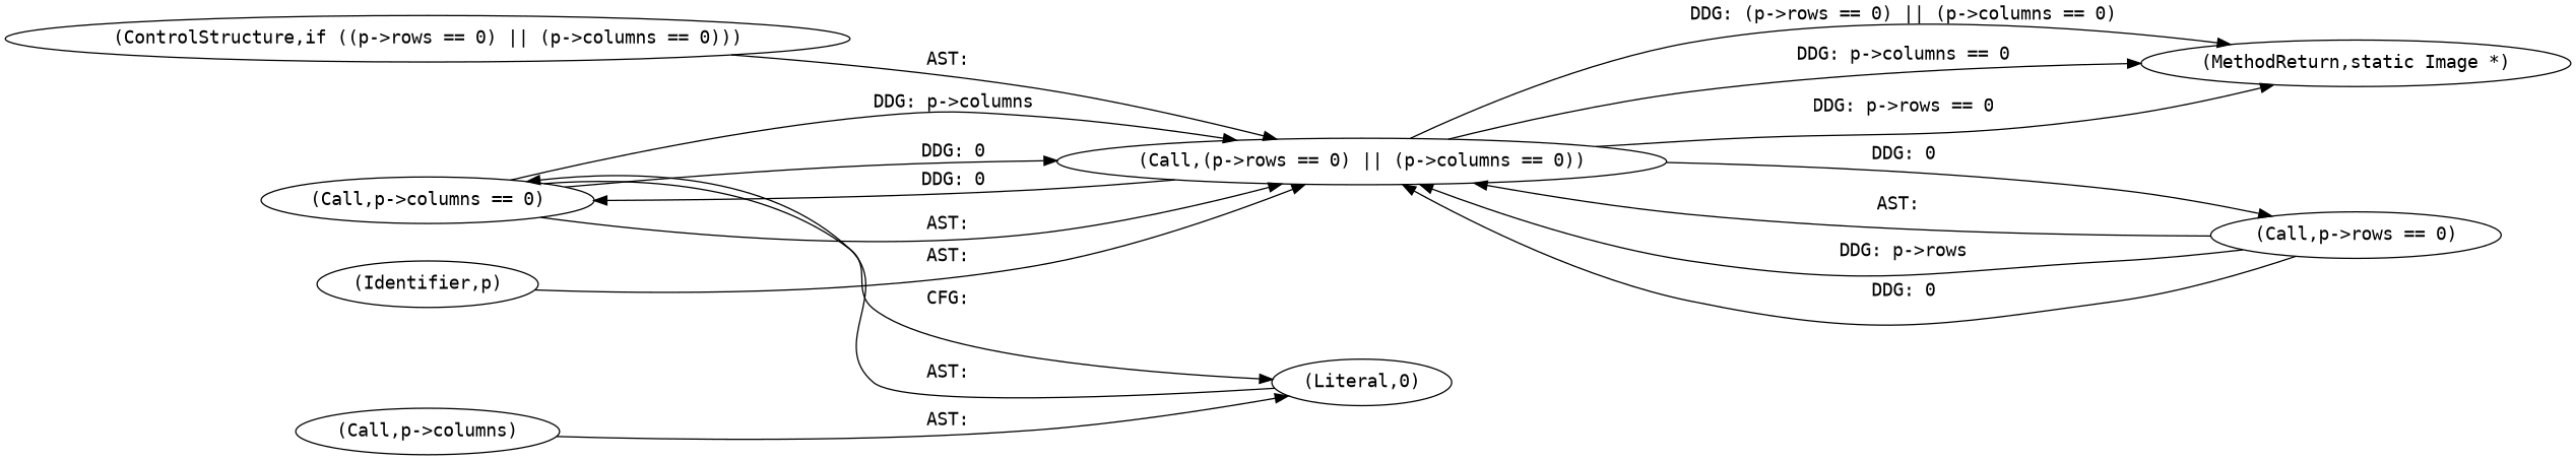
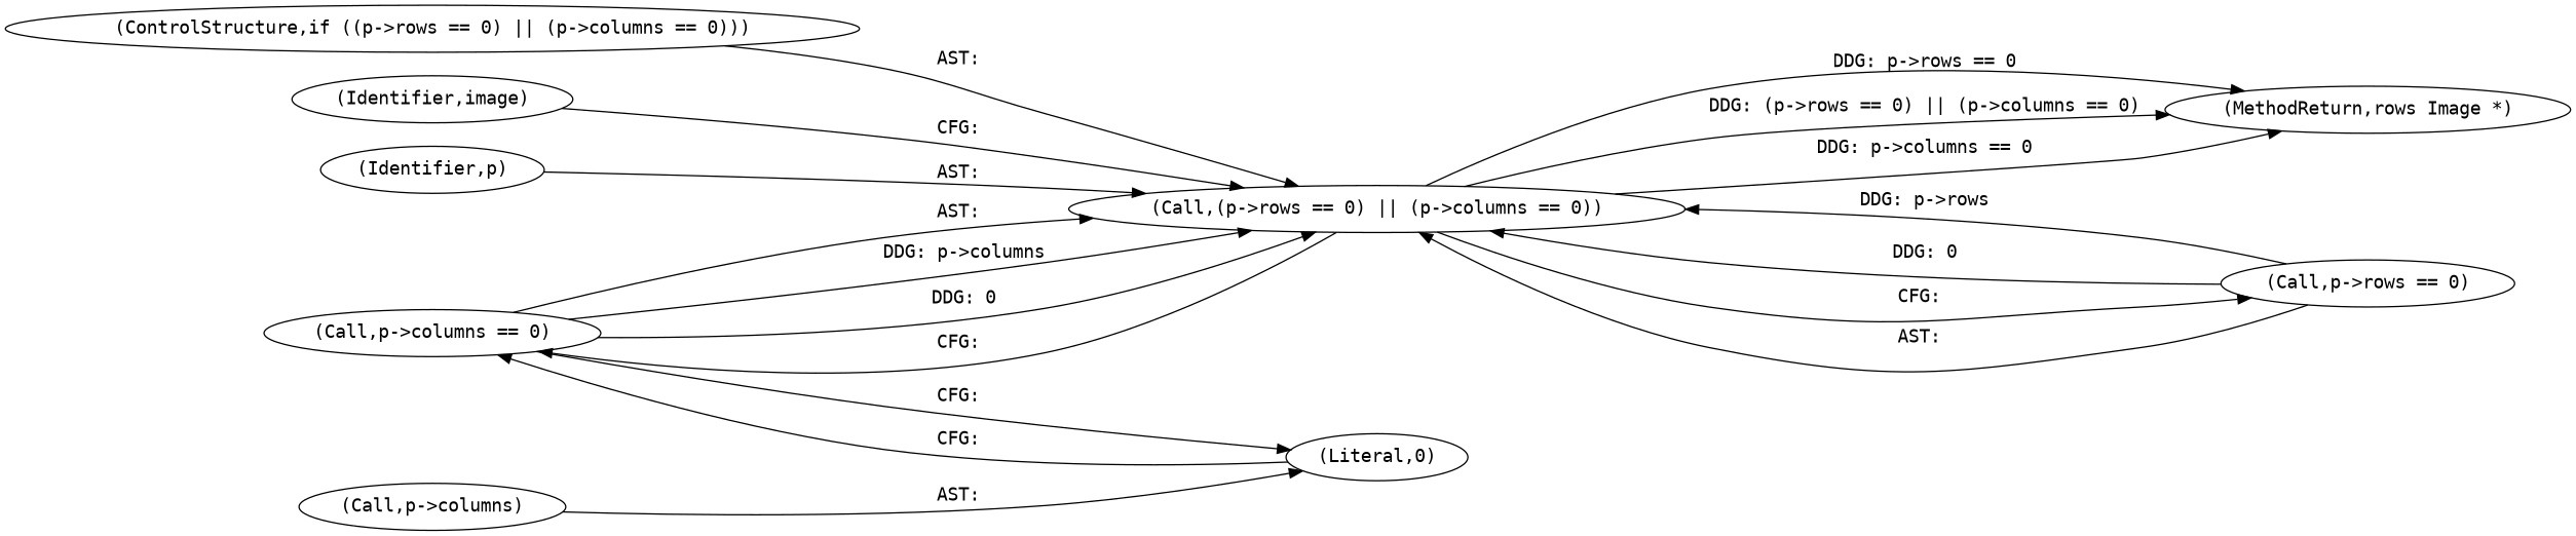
  digraph {
    fontname="DejaVu Sans Mono"
    rankdir=LR
    node [fontname="DejaVu Sans Mono"]
    edge [fontname="DejaVu Sans Mono"]
    n1 [label="(Call,p->columns == 0)"]
    n2 [label="(Call,(p->rows == 0) || (p->columns == 0))"]
    n3 [label="(Literal,0)"]
-   n4 [label="(MethodReturn,static Image *)"]
+   n4 [label="(MethodReturn,rows Image *)"]
    n5 [label="(Call,p->rows == 0)"]
    n6 [label="(ControlStructure,if ((p->rows == 0) || (p->columns == 0)))"]
+   n7 [label="(Identifier,image)"]
    n8 [label="(Call,p->columns)"]
    n9 [label="(Identifier,p)"]
    n1 -> n2 [label="AST: "]
    n1 -> n2 [label="DDG: p->columns"]
    n1 -> n2 [label="DDG: 0"]
    n1 -> n3 [label="CFG: "]
-   n2 -> n1 [label="DDG: 0"]
+   n2 -> n1 [label="CFG: "]
    n2 -> n4 [label="DDG: p->columns == 0"]
    n2 -> n4 [label="DDG: p->rows == 0"]
    n2 -> n4 [label="DDG: (p->rows == 0) || (p->columns == 0)"]
-   n2 -> n5 [label="DDG: 0"]
-   n3 -> n1 [label="AST: "]
+   n2 -> n5 [label="CFG: "]
+   n3 -> n1 [label="CFG: "]
    n5 -> n2 [label="AST: "]
    n5 -> n2 [label="DDG: p->rows"]
    n5 -> n2 [label="DDG: 0"]
    n6 -> n2 [label="AST: "]
+   n7 -> n2 [label="CFG: "]
    n8 -> n3 [label="AST: "]
    n9 -> n2 [label="AST: "]
  }
